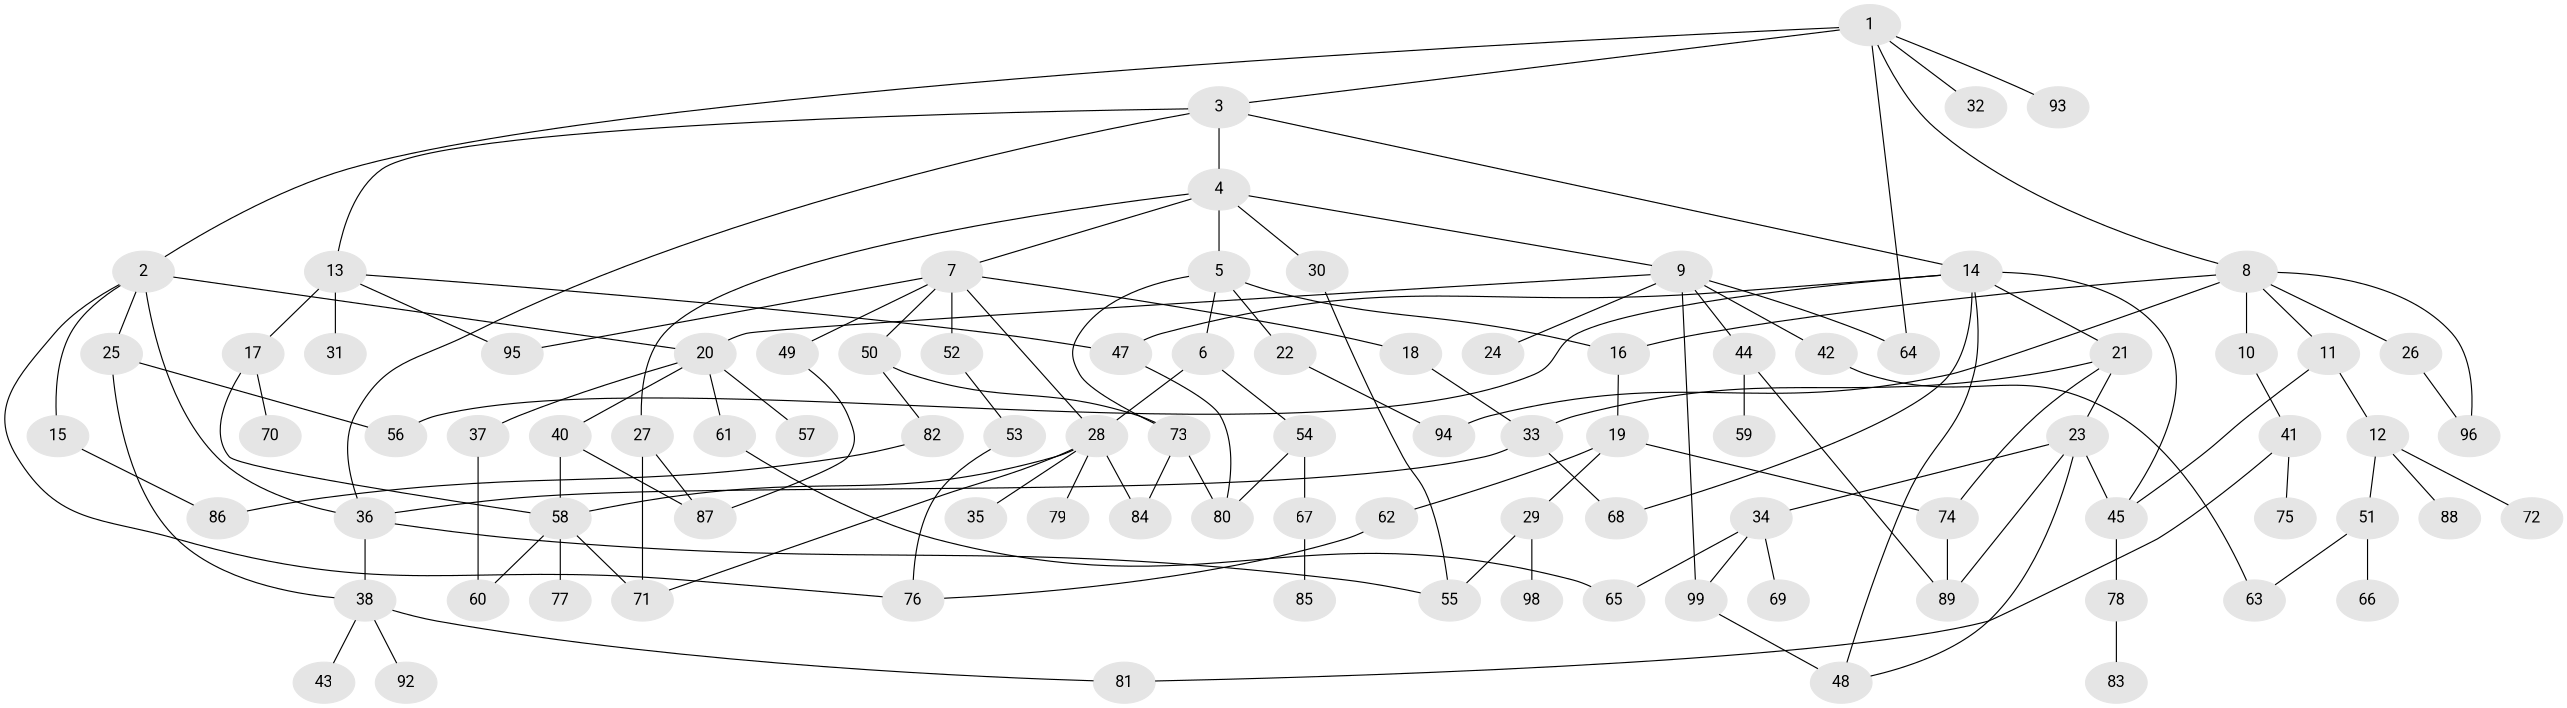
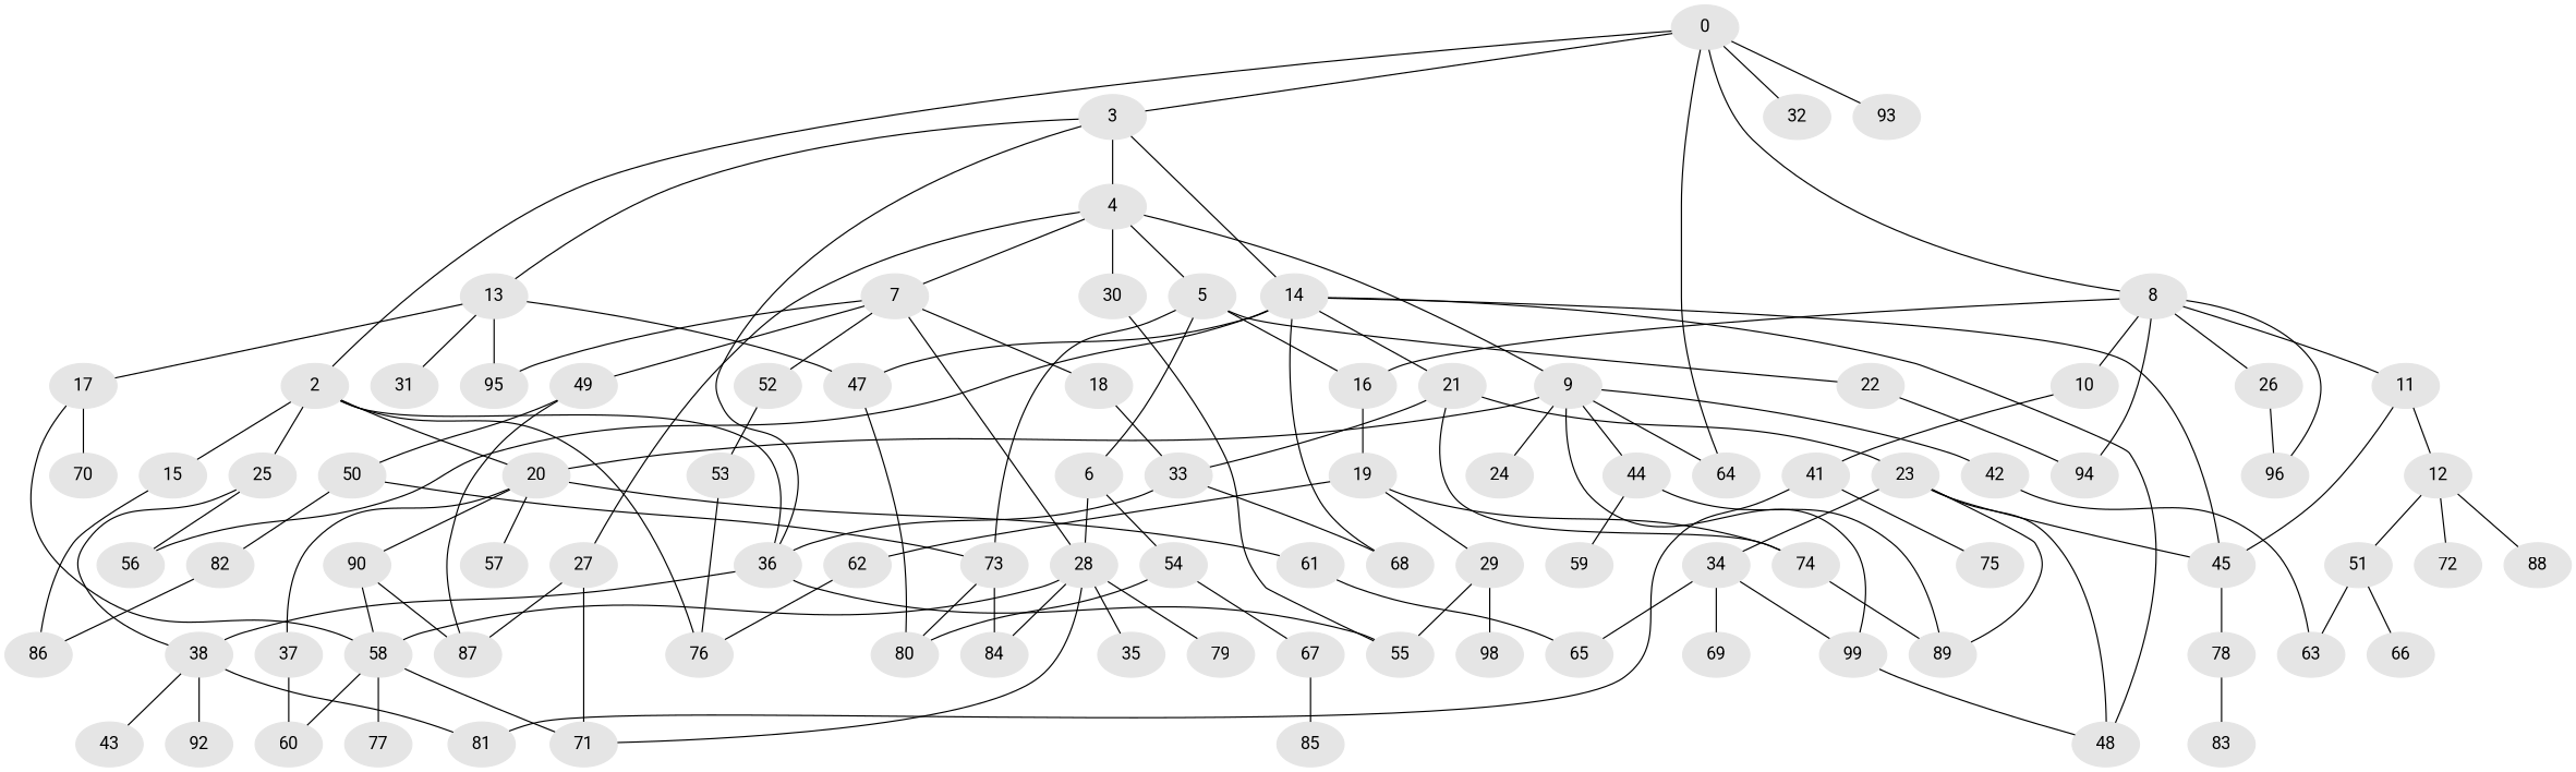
  graph {
    fontname=Roboto
    node [color=gray90 fontname=Roboto style=filled]
    edge [fontname=Roboto]
-   1
+   1 [label=0]
    2
    3
    8
    32
    64
    93
    15
    20
    25
    36
    76
    4
    13
    14
    16
    10
    11
    26
    n20 [label=96]
    94
    86
    37
-   40
+   40 [label=90]
    57
    61
    56
    38
    55
    5
    7
    9
    27
    30
    n35 [label=95]
    17
    31
    47
    45
    21
    48
    68
    6
    22
    73
    28
    18
    49
    50
    52
    24
    n52 [label=99]
    42
    44
    87
    71
    54
    19
    84
    80
    58
    35
    79
    67
    33
    82
    53
    41
    12
    63
    89
    59
    81
    75
    51
    72
    88
    78
    66
    70
    74
    23
    29
    62
    60
    77
    n87 [label=98]
    65
    34
    69
    43
    92
    83
    85
    1 -- 2
    1 -- 3
    1 -- 8
    1 -- 32
    1 -- 64
    1 -- 93
    2 -- 15
    2 -- 20
    2 -- 25
    2 -- 36
    2 -- 76
    3 -- 36
    3 -- 4
    3 -- 13
    3 -- 14
    8 -- 16
    8 -- 10
    8 -- 11
    8 -- 26
    8 -- n20
    8 -- 94
    15 -- 86
    20 -- 37
    20 -- 40
    20 -- 57
    20 -- 61
    25 -- 56
    25 -- 38
    36 -- 38
    36 -- 55
    4 -- 5
    4 -- 7
    4 -- 9
    4 -- 27
    4 -- 30
    13 -- n35
    13 -- 17
    13 -- 31
    13 -- 47
    14 -- 56
    14 -- 47
    14 -- 45
    14 -- 21
    14 -- 48
    14 -- 68
    16 -- 19
    10 -- 41
    11 -- 45
    11 -- 12
    26 -- n20
    37 -- 60
    40 -- 87
    40 -- 58
    61 -- 65
    38 -- 81
    38 -- 43
    38 -- 92
    5 -- 16
    5 -- 6
    5 -- 22
    5 -- 73
    7 -- n35
    7 -- 28
    7 -- 18
    7 -- 49
-   7 -- 50
+   49 -- 50
    7 -- 52
    9 -- 64
    9 -- 20
    9 -- 24
    9 -- n52
    9 -- 42
    9 -- 44
    27 -- 87
    27 -- 71
    30 -- 55
    17 -- 58
    17 -- 70
    47 -- 80
    45 -- 78
    21 -- 33
    21 -- 74
    21 -- 23
    6 -- 28
    6 -- 54
    22 -- 94
    73 -- 84
    73 -- 80
    28 -- 71
    28 -- 84
    28 -- 58
    28 -- 35
    28 -- 79
    18 -- 33
    49 -- 87
    50 -- 73
    50 -- 82
    52 -- 53
    n52 -- 48
    42 -- 63
    44 -- 89
    44 -- 59
    54 -- 80
    54 -- 67
    19 -- 74
    19 -- 29
    19 -- 62
    58 -- 71
    58 -- 60
    58 -- 77
    67 -- 85
    33 -- 36
    33 -- 68
    82 -- 86
    53 -- 76
    41 -- 81
    41 -- 75
    12 -- 51
    12 -- 72
    12 -- 88
    51 -- 63
    51 -- 66
    78 -- 83
    74 -- 89
    23 -- 45
    23 -- 48
    23 -- 89
    23 -- 34
    29 -- 55
    29 -- n87
    62 -- 76
    34 -- n52
    34 -- 65
    34 -- 69
  }
